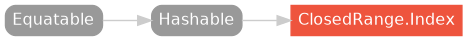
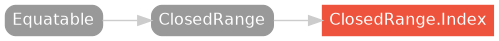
  strict digraph {
    rankdir=LR
    node [color="#999999" fillcolor="#999999" fontcolor=white fontname=Helvetica fontsize=12 margin="0.07,0.05" shape=box style="filled,rounded"]
    edge [color="#cccccc"]
    "ClosedRange.Index" [color="#ee543d" fillcolor="#ee543d" height=0.3 style=filled]
    Equatable [height=0.3]
-   Hashable [height=0.3]
+   Hashable [height=0.3 label=ClosedRange]
    subgraph sub_1 {
      rank=max
      "ClosedRange.Index"
    }
    Equatable -> Hashable
    Hashable -> "ClosedRange.Index"
  }
